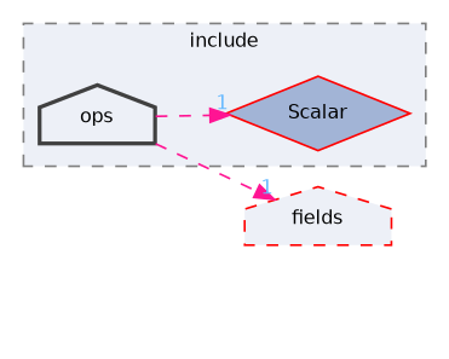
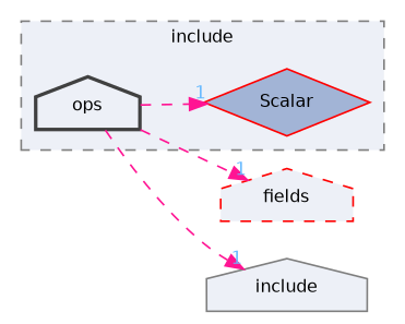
  digraph {
    compound=true
    rankdir=LR
    node [color=red fillcolor="#edf0f7" fontname=Helvetica fontsize=10 shape=house style=filled]
    edge [color=deeppink fontcolor=steelblue1 fontname=Helvetica fontsize=10 headlabel=1 labeldistance=1.5 labelfontname=Helvetica labelfontsize=10 style=dashed]
    n1 [fillcolor="#a2b4d6" height=0.2 label=Scalar shape=diamond width=0.4]
    n2 [color=grey25 height=0.2 label=ops style="filled,bold" width=0.4]
    n3 [height=0.2 label=fields style="filled,dashed" width=0.4]
+   n4 [color=grey50 height=0.2 label=include width=0.4]
    subgraph cluster_1 {
      bgcolor="#edf0f7"
      fontname=Helvetica
      fontsize=10
      label=include
      pencolor=grey50
      style="filled,dashed"
      n1
      n2
    }
    n2 -> n1
    n2 -> n3
+   n2 -> n4
  }
